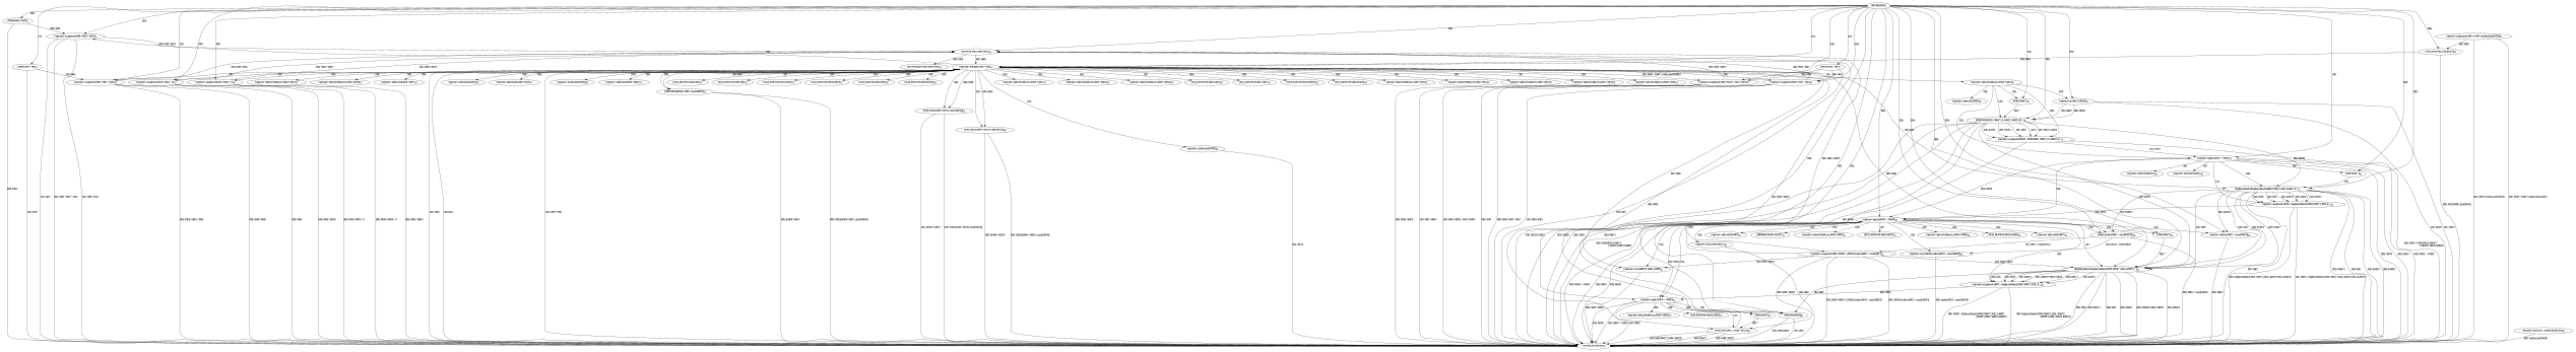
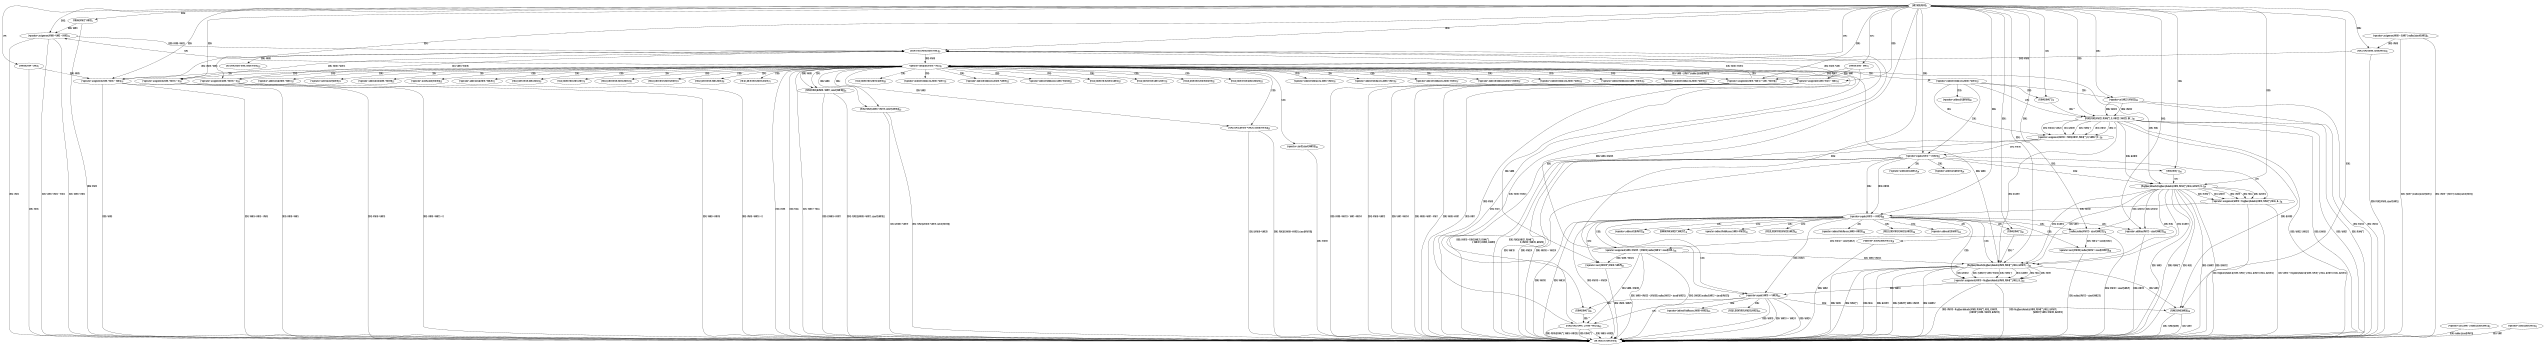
  digraph {
    fontname=Oswald
    node [fontname=Oswald]
    edge [fontname=Oswald]
    n1 [label=<(METHOD,FUN1)<SUB>1</SUB>>]
    n2 [label=<(PARAM,VAR2* VAR3)<SUB>1</SUB>>]
    n3 [label=<(PARAM,VAR4* VAR5)<SUB>1</SUB>>]
    n4 [label=<(PARAM,VAR6* VAR7)<SUB>1</SUB>>]
    n5 [label=<(FUN2,FUN2(VAR8, sizeof(VAR1)))<SUB>6</SUB>>]
    n6 [label=<(&lt;operator&gt;.notEquals,VAR8 != NULL)<SUB>8</SUB>>]
    n7 [label=<(IDENTIFIER,VAR8,return VAR8;)<SUB>53</SUB>>]
    n8 [label=<(&lt;operator&gt;.assignment,VAR8-&gt;VAR3 = VAR3)<SUB>15</SUB>>]
    n9 [label=<(&lt;operator&gt;.assignment,VAR8-&gt;VAR7 = VAR7)<SUB>16</SUB>>]
    n10 [label=<(&lt;operator&gt;.assignment,VAR8-&gt;VAR13 = VAR7-&gt;VAR14)<SUB>17</SUB>>]
    n11 [label=<(&lt;operator&gt;.assignment,VAR8-&gt;VAR5 = VAR5)<SUB>18</SUB>>]
    n12 [label=<(&lt;operator&gt;.assignment,VAR8-&gt;VAR15 = 0)<SUB>19</SUB>>]
    n13 [label=<(&lt;operator&gt;.assignment,VAR8-&gt;VAR16 = 0)<SUB>20</SUB>>]
    n14 [label=<(&lt;operator&gt;.equals,VAR10 == VAR24)<SUB>32</SUB>>]
    n15 [label=<(FUN3,FUN3(VAR21, FUN4(&quot;&quot;), 					0, VAR22 | VAR23, &amp;V...)<SUB>29</SUB>>]
    n16 [label=<(FUN4,FUN4(&quot;&quot;))<SUB>29</SUB>>]
    n17 [label=<(&lt;operator&gt;.or,VAR22 | VAR23)<SUB>30</SUB>>]
    n18 [label=<(&lt;operator&gt;.equals,VAR10 == VAR24)<SUB>36</SUB>>]
    n19 [label=<(RegQueryValueEx,RegQueryValueEx(VAR9, FUN4(&quot;&quot;), NULL, &amp;VAR11, N...)<SUB>34</SUB>>]
    n20 [label=<(FUN4,FUN4(&quot;&quot;))<SUB>34</SUB>>]
    n21 [label=<(&lt;operator&gt;.equals,VAR10 == VAR24)<SUB>43</SUB>>]
    n22 [label=<(RegQueryValueEx,RegQueryValueEx(VAR9, FUN4(&quot;&quot;), NULL, &amp;VAR11, 	...)<SUB>40</SUB>>]
    n23 [label=<(FUN6,FUN6(VAR9))<SUB>46</SUB>>]
    n24 [label=<(malloc,malloc(VAR12 + sizeof(VAR27)))<SUB>38</SUB>>]
    n25 [label=<(FUN4,FUN4(&quot;&quot;))<SUB>40</SUB>>]
    n26 [label=<(&lt;operator&gt;.addition,VAR12 + sizeof(VAR27))<SUB>38</SUB>>]
    n27 [label=<(FUN4,FUN4(&quot;&quot;))<SUB>45</SUB>>]
    n28 [label=<(METHOD_RETURN,VAR1)<SUB>1</SUB>>]
    n29 [label=<(FUN2,FUN2(&amp;VAR8-&gt;VAR17, sizeof(VAR18)))<SUB>21</SUB>>]
    n30 [label=<(FUN2,FUN2(&amp;VAR8-&gt;VAR19, sizeof(VAR18)))<SUB>22</SUB>>]
    n31 [label=<(FUN2,FUN2(&amp;VAR8-&gt;VAR20, sizeof(VAR18)))<SUB>23</SUB>>]
    n32 [label=<(&lt;operator&gt;.sizeOf,sizeof(VAR18))<SUB>23</SUB>>]
    n33 [label=<(FUN5,FUN5(FUN4(&quot;&quot;), VAR8-&gt;VAR25))<SUB>45</SUB>>]
    n34 [label=<(&lt;operator&gt;.cast,(VAR28*) VAR8-&gt;VAR25)<SUB>41</SUB>>]
    n35 [label=<(&lt;operator&gt;.indirectFieldAccess,VAR8-&gt;VAR3)<SUB>15</SUB>>]
    n36 [label=<(&lt;operator&gt;.indirectFieldAccess,VAR8-&gt;VAR7)<SUB>16</SUB>>]
    n37 [label=<(&lt;operator&gt;.indirectFieldAccess,VAR8-&gt;VAR13)<SUB>17</SUB>>]
    n38 [label=<(&lt;operator&gt;.indirectFieldAccess,VAR7-&gt;VAR14)<SUB>17</SUB>>]
    n39 [label=<(&lt;operator&gt;.indirectFieldAccess,VAR8-&gt;VAR5)<SUB>18</SUB>>]
    n40 [label=<(&lt;operator&gt;.indirectFieldAccess,VAR8-&gt;VAR15)<SUB>19</SUB>>]
-   n41 [label=<(&lt;operator&gt;.indirectFieldAccess,VAR8-&gt;VAR16)<SUB>20</SUB>>]
+   n41 [label=<(&lt;operator&gt;.indirectFieldAccess,VAR8-&gt;VAR16)<SUB>27</SUB>>]
    n42 [label=<(&lt;operator&gt;.addressOf,&amp;VAR8-&gt;VAR17)<SUB>21</SUB>>]
    n43 [label=<(&lt;operator&gt;.sizeOf,sizeof(VAR18))<SUB>21</SUB>>]
    n44 [label=<(&lt;operator&gt;.addressOf,&amp;VAR8-&gt;VAR19)<SUB>22</SUB>>]
    n45 [label=<(&lt;operator&gt;.sizeOf,sizeof(VAR18))<SUB>22</SUB>>]
    n46 [label=<(&lt;operator&gt;.addressOf,&amp;VAR8-&gt;VAR20)<SUB>23</SUB>>]
    n47 [label=<(&lt;operator&gt;.indirectFieldAccess,VAR8-&gt;VAR13)<SUB>27</SUB>>]
    n48 [label=<(FIELD_IDENTIFIER,VAR3,VAR3)<SUB>15</SUB>>]
    n49 [label=<(FIELD_IDENTIFIER,VAR7,VAR7)<SUB>16</SUB>>]
    n50 [label=<(FIELD_IDENTIFIER,VAR13,VAR13)<SUB>17</SUB>>]
    n51 [label=<(FIELD_IDENTIFIER,VAR14,VAR14)<SUB>17</SUB>>]
    n52 [label=<(FIELD_IDENTIFIER,VAR5,VAR5)<SUB>18</SUB>>]
+   n53 [label=<(FIELD_IDENTIFIER,VAR15,VAR15)<SUB>19</SUB>>]
    n54 [label=<(FIELD_IDENTIFIER,VAR16,VAR16)<SUB>20</SUB>>]
    n55 [label=<(&lt;operator&gt;.indirectFieldAccess,VAR8-&gt;VAR17)<SUB>21</SUB>>]
    n56 [label=<(&lt;operator&gt;.indirectFieldAccess,VAR8-&gt;VAR19)<SUB>22</SUB>>]
    n57 [label=<(&lt;operator&gt;.indirectFieldAccess,VAR8-&gt;VAR20)<SUB>23</SUB>>]
    n58 [label=<(FIELD_IDENTIFIER,VAR13,VAR13)<SUB>27</SUB>>]
    n59 [label=<(FIELD_IDENTIFIER,VAR17,VAR17)<SUB>21</SUB>>]
    n60 [label=<(FIELD_IDENTIFIER,VAR19,VAR19)<SUB>22</SUB>>]
    n61 [label=<(FIELD_IDENTIFIER,VAR20,VAR20)<SUB>23</SUB>>]
    n62 [label=<(RETURN,return VAR8;,return VAR8;)<SUB>53</SUB>>]
    n63 [label=<(&lt;operator&gt;.assignment,VAR10 = RegQueryValueEx(VAR9, FUN4(&quot;&quot;), NULL, &amp;...)<SUB>34</SUB>>]
    n64 [label=<(&lt;operator&gt;.addressOf,&amp;VAR11)<SUB>34</SUB>>]
    n65 [label=<(&lt;operator&gt;.addressOf,&amp;VAR12)<SUB>34</SUB>>]
    n66 [label=<(&lt;operator&gt;.assignment,VAR10 = FUN3(VAR21, FUN4(&quot;&quot;), 					0, VAR22 | V...)<SUB>29</SUB>>]
    n67 [label=<(&lt;operator&gt;.assignment,VAR8-&gt;VAR25 = (VAR26) malloc(VAR12 + sizeof(VAR...)<SUB>38</SUB>>]
    n68 [label=<(&lt;operator&gt;.assignment,VAR10 = RegQueryValueEx(VAR9, FUN4(&quot;&quot;), NULL, &amp;...)<SUB>40</SUB>>]
    n69 [label=<(&lt;operator&gt;.cast,(VAR26) malloc(VAR12 + sizeof(VAR27)))<SUB>38</SUB>>]
    n70 [label=<(&lt;operator&gt;.sizeOf,sizeof(VAR27))<SUB>38</SUB>>]
    n71 [label=<(&lt;operator&gt;.indirectFieldAccess,VAR8-&gt;VAR25)<SUB>38</SUB>>]
    n72 [label=<(FIELD_IDENTIFIER,VAR25,VAR25)<SUB>38</SUB>>]
    n73 [label=<(&lt;operator&gt;.addressOf,&amp;VAR11)<SUB>40</SUB>>]
    n74 [label=<(&lt;operator&gt;.addressOf,&amp;VAR12)<SUB>41</SUB>>]
    n75 [label=<(UNKNOWN,VAR28*,VAR28*)<SUB>41</SUB>>]
    n76 [label=<(&lt;operator&gt;.indirectFieldAccess,VAR8-&gt;VAR25)<SUB>41</SUB>>]
    n77 [label=<(FIELD_IDENTIFIER,VAR25,VAR25)<SUB>41</SUB>>]
    n78 [label=<(&lt;operator&gt;.indirectFieldAccess,VAR8-&gt;VAR25)<SUB>45</SUB>>]
    n79 [label=<(FIELD_IDENTIFIER,VAR25,VAR25)<SUB>45</SUB>>]
    n80 [label=<(&lt;operator&gt;.assignment,VAR8 = (VAR1*) malloc(sizeof(VAR1)))<SUB>5</SUB>>]
    n81 [label=<(&lt;operator&gt;.addressOf,&amp;VAR9)<SUB>30</SUB>>]
    n82 [label=<(&lt;operator&gt;.cast,(VAR1*) malloc(sizeof(VAR1)))<SUB>5</SUB>>]
+   n83 [label=<(&lt;operator&gt;.sizeOf,sizeof(VAR1))<SUB>6</SUB>>]
    n1 -> n2 [label="DDG: "]
    n1 -> n3 [label="VAR: "]
    n1 -> n4 [label="DDG: "]
    n1 -> n5 [label="DDG: "]
    n1 -> n6 [label="DDG: "]
    n1 -> n7 [label="DDG: "]
    n1 -> n8 [label="DDG: "]
    n1 -> n9 [label="DDG: "]
    n1 -> n10 [label="DDG: "]
    n1 -> n11 [label="DDG: "]
    n1 -> n12 [label="DDG: "]
    n1 -> n13 [label="DDG: "]
    n1 -> n14 [label="DDG: "]
    n1 -> n15 [label="DDG: "]
    n1 -> n16 [label="DDG: "]
    n1 -> n17 [label="DDG: "]
    n1 -> n18 [label="DDG: "]
    n1 -> n19 [label="DDG: "]
    n1 -> n20 [label="DDG: "]
    n1 -> n21 [label="DDG: "]
    n1 -> n22 [label="DDG: "]
    n1 -> n23 [label="DDG: "]
    n1 -> n24 [label="DDG: "]
    n1 -> n25 [label="DDG: "]
    n1 -> n26 [label="DDG: "]
    n1 -> n27 [label="DDG: "]
    n2 -> n8 [label="DDG: VAR3"]
    n2 -> n28 [label="DDG: VAR3"]
    n3 -> n11 [label="DDG: VAR5"]
    n3 -> n28 [label="DDG: VAR5"]
    n4 -> n9 [label="DDG: VAR7"]
    n4 -> n10 [label="DDG: VAR7"]
    n4 -> n28 [label="DDG: VAR7"]
    n5 -> n6 [label="DDG: VAR8"]
    n5 -> n28 [label="DDG: FUN2(VAR8, sizeof(VAR1))"]
    n6 -> n8 [label="FUN: "]
    n6 -> n9 [label="CDG: "]
    n6 -> n10 [label="DDG: VAR8 = (VAR1*) malloc(sizeof(VAR1))"]
    n6 -> n11 [label="CDG: "]
    n6 -> n12 [label="CDG: "]
    n6 -> n13 [label="CDG: "]
    n6 -> n19 [label="DDG: NULL"]
    n6 -> n22 [label="DDG: VAR8"]
    n6 -> n28 [label="DDG: VAR8"]
    n6 -> n28 [label="DDG: NULL"]
    n6 -> n28 [label="DDG: VAR8 != NULL"]
    n6 -> n29 [label="DDG: VAR8"]
    n6 -> n29 [label="CDG: "]
    n6 -> n30 [label="DDG: VAR8"]
    n6 -> n30 [label="CDG: "]
    n6 -> n31 [label="DDG: VAR8"]
    n6 -> n31 [label="CDG: "]
    n6 -> n32 [label="CDG: "]
    n6 -> n33 [label="DDG: VAR8"]
    n6 -> n34 [label="DDG: VAR8"]
    n6 -> n35 [label="CDG: "]
    n6 -> n36 [label="CDG: "]
    n6 -> n37 [label="CDG: "]
    n6 -> n38 [label="CDG: "]
    n6 -> n39 [label="CDG: "]
    n6 -> n40 [label="CDG: "]
    n6 -> n41 [label="CDG: "]
    n6 -> n42 [label="CDG: "]
    n6 -> n43 [label="CDG: "]
    n6 -> n44 [label="CDG: "]
    n6 -> n45 [label="CDG: "]
    n6 -> n46 [label="CDG: "]
    n6 -> n47 [label="CDG: "]
    n6 -> n48 [label="CDG: "]
    n6 -> n49 [label="CDG: "]
    n6 -> n50 [label="CDG: "]
    n6 -> n51 [label="CDG: "]
    n6 -> n52 [label="CDG: "]
+   n6 -> n53 [label="CDG: "]
    n6 -> n54 [label="CDG: "]
    n6 -> n55 [label="CDG: "]
    n6 -> n56 [label="CDG: "]
    n6 -> n57 [label="CDG: "]
    n6 -> n58 [label="CDG: "]
    n6 -> n59 [label="CDG: "]
    n6 -> n60 [label="CDG: "]
    n6 -> n61 [label="CDG: "]
    n7 -> n6 [label="DDG: VAR8"]
    n7 -> n62 [label="DDG: VAR8"]
    n8 -> n7 [label="DDG: VAR8-&gt;VAR3"]
    n8 -> n28 [label="DDG: VAR8-&gt;VAR3"]
    n8 -> n28 [label="DDG: VAR3"]
    n8 -> n28 [label="DDG: VAR8-&gt;VAR3 = VAR3"]
    n9 -> n7 [label="DDG: VAR8-&gt;VAR7"]
    n9 -> n28 [label="DDG: VAR8-&gt;VAR7"]
    n9 -> n28 [label="DDG: VAR7"]
    n9 -> n28 [label="DDG: VAR8-&gt;VAR7 = VAR7"]
    n10 -> n7 [label="DDG: VAR8-&gt;VAR13"]
    n10 -> n28 [label="DDG: VAR8-&gt;VAR13"]
    n10 -> n28 [label="DDG: VAR7-&gt;VAR14"]
    n10 -> n28 [label="DDG: VAR8-&gt;VAR13 = VAR7-&gt;VAR14"]
    n11 -> n7 [label="DDG: VAR8-&gt;VAR5"]
    n11 -> n28 [label="DDG: VAR8-&gt;VAR5"]
    n11 -> n28 [label="DDG: VAR5"]
    n11 -> n28 [label="DDG: VAR8-&gt;VAR5 = VAR5"]
    n12 -> n7 [label="DDG: VAR8-&gt;VAR15"]
    n12 -> n28 [label="DDG: VAR8-&gt;VAR15"]
    n12 -> n28 [label="DDG: VAR8-&gt;VAR15 = 0"]
    n13 -> n7 [label="DDG: VAR8-&gt;VAR16"]
    n13 -> n28 [label="DDG: VAR8-&gt;VAR16"]
    n13 -> n28 [label="DDG: VAR8-&gt;VAR16 = 0"]
    n14 -> n18 [label="DDG: VAR24"]
    n14 -> n18 [label="CDG: "]
    n14 -> n19 [label="CDG: "]
    n14 -> n20 [label="CDG: "]
    n14 -> n28 [label="DDG: VAR10"]
    n14 -> n28 [label="DDG: VAR24"]
    n14 -> n28 [label="DDG: VAR10 == VAR24"]
    n14 -> n63 [label="CDG: "]
    n14 -> n64 [label="CDG: "]
    n14 -> n65 [label="CDG: "]
    n15 -> n19 [label="DDG: &amp;VAR9"]
    n15 -> n22 [label="DDG: &amp;VAR9"]
    n15 -> n23 [label="DDG: &amp;VAR9"]
    n15 -> n28 [label="DDG: FUN4(&quot;&quot;)"]
    n15 -> n28 [label="DDG: VAR22 | VAR23"]
    n15 -> n28 [label="DDG: &amp;VAR9"]
    n15 -> n28 [label="DDG: VAR21"]
    n15 -> n66 [label="DDG: &amp;VAR9"]
    n15 -> n66 [label="DDG: FUN4(&quot;&quot;)"]
    n15 -> n66 [label="DDG: VAR21"]
    n15 -> n66 [label="DDG: 0"]
    n15 -> n66 [label="DDG: VAR22 | VAR23"]
    n16 -> n15 [label="DDG: &quot;&quot;"]
    n17 -> n15 [label="DDG: VAR22"]
    n17 -> n15 [label="DDG: VAR23"]
    n17 -> n28 [label="DDG: VAR23"]
    n17 -> n28 [label="DDG: VAR22"]
    n18 -> n21 [label="DDG: VAR24"]
    n18 -> n21 [label="CDG: "]
    n18 -> n22 [label="CDG: "]
    n18 -> n24 [label="CDG: "]
    n18 -> n25 [label="CDG: "]
    n18 -> n26 [label="CDG: "]
    n18 -> n28 [label="DDG: VAR10"]
    n18 -> n28 [label="DDG: VAR24"]
    n18 -> n28 [label="DDG: VAR10 == VAR24"]
    n18 -> n34 [label="CDG: "]
    n18 -> n67 [label="CDG: "]
    n18 -> n68 [label="CDG: "]
    n18 -> n69 [label="CDG: "]
    n18 -> n70 [label="CDG: "]
    n18 -> n71 [label="CDG: "]
    n18 -> n72 [label="CDG: "]
    n18 -> n73 [label="CDG: "]
    n18 -> n74 [label="CDG: "]
    n18 -> n75 [label="CDG: "]
    n18 -> n76 [label="CDG: "]
    n18 -> n77 [label="CDG: "]
    n19 -> n22 [label="DDG: VAR9"]
    n19 -> n22 [label="DDG: NULL"]
    n19 -> n22 [label="DDG: &amp;VAR11"]
    n19 -> n22 [label="DDG: &amp;VAR12"]
    n19 -> n24 [label="DDG: &amp;VAR12"]
    n19 -> n26 [label="DDG: &amp;VAR12"]
    n19 -> n28 [label="DDG: VAR9"]
    n19 -> n28 [label="DDG: FUN4(&quot;&quot;)"]
    n19 -> n28 [label="DDG: NULL"]
    n19 -> n28 [label="DDG: &amp;VAR11"]
    n19 -> n28 [label="DDG: &amp;VAR12"]
    n19 -> n63 [label="DDG: VAR9"]
    n19 -> n63 [label="DDG: NULL"]
    n19 -> n63 [label="DDG: &amp;VAR12"]
    n19 -> n63 [label="DDG: FUN4(&quot;&quot;)"]
    n19 -> n63 [label="DDG: &amp;VAR11"]
    n20 -> n19 [label="DDG: &quot;&quot;"]
    n21 -> n23 [label="CDG: "]
    n21 -> n27 [label="CDG: "]
    n21 -> n28 [label="DDG: VAR10"]
    n21 -> n28 [label="DDG: VAR24"]
    n21 -> n28 [label="DDG: VAR10 == VAR24"]
    n21 -> n33 [label="CDG: "]
    n21 -> n78 [label="CDG: "]
    n21 -> n79 [label="CDG: "]
    n22 -> n23 [label="DDG: VAR9"]
    n22 -> n28 [label="DDG: VAR9"]
    n22 -> n28 [label="DDG: FUN4(&quot;&quot;)"]
    n22 -> n28 [label="DDG: NULL"]
    n22 -> n28 [label="DDG: &amp;VAR11"]
    n22 -> n28 [label="DDG: (VAR28*) VAR8-&gt;VAR25"]
    n22 -> n28 [label="DDG: &amp;VAR12"]
    n22 -> n68 [label="DDG: &amp;VAR11"]
    n22 -> n68 [label="DDG: NULL"]
    n22 -> n68 [label="DDG: VAR9"]
    n22 -> n68 [label="DDG: &amp;VAR12"]
    n22 -> n68 [label="DDG: (VAR28*) VAR8-&gt;VAR25"]
    n22 -> n68 [label="DDG: FUN4(&quot;&quot;)"]
    n23 -> n28 [label="DDG: VAR9"]
    n23 -> n28 [label="DDG: FUN6(VAR9)"]
    n24 -> n28 [label="DDG: VAR12 + sizeof(VAR27)"]
    n24 -> n67 [label="DDG: VAR12 + sizeof(VAR27)"]
    n24 -> n69 [label="DDG: VAR12 + sizeof(VAR27)"]
    n25 -> n22 [label="DDG: &quot;&quot;"]
    n26 -> n28 [label="DDG: VAR12"]
    n27 -> n33 [label="DDG: &quot;&quot;"]
    n29 -> n28 [label="DDG: &amp;VAR8-&gt;VAR17"]
    n29 -> n28 [label="DDG: FUN2(&amp;VAR8-&gt;VAR17, sizeof(VAR18))"]
    n30 -> n28 [label="DDG: &amp;VAR8-&gt;VAR19"]
    n30 -> n28 [label="DDG: FUN2(&amp;VAR8-&gt;VAR19, sizeof(VAR18))"]
    n31 -> n28 [label="DDG: &amp;VAR8-&gt;VAR20"]
    n31 -> n28 [label="DDG: FUN2(&amp;VAR8-&gt;VAR20, sizeof(VAR18))"]
    n32 -> n28 [label="DDG: VAR18"]
    n33 -> n7 [label="DDG: VAR8-&gt;VAR25"]
    n33 -> n28 [label="DDG: FUN4(&quot;&quot;)"]
    n33 -> n28 [label="DDG: VAR8-&gt;VAR25"]
    n33 -> n28 [label="DDG: FUN5(FUN4(&quot;&quot;), VAR8-&gt;VAR25)"]
    n34 -> n28 [label="DDG: VAR8-&gt;VAR25"]
    n47 -> n14 [label="CDG: "]
    n47 -> n15 [label="CDG: "]
    n47 -> n16 [label="CDG: "]
    n47 -> n17 [label="CDG: "]
    n47 -> n66 [label="CDG: "]
    n47 -> n81 [label="CDG: "]
    n63 -> n18 [label="DDG: VAR10"]
    n63 -> n28 [label="DDG: RegQueryValueEx(VAR9, FUN4(&quot;&quot;), NULL, &amp;VAR11, NULL, &amp;VAR12)"]
    n63 -> n28 [label="DDG: VAR10 = RegQueryValueEx(VAR9, FUN4(&quot;&quot;), NULL, &amp;VAR11, NULL, &amp;VAR12)"]
    n66 -> n14 [label="DDG: VAR10"]
    n66 -> n28 [label="DDG: FUN3(VAR21, FUN4(&quot;&quot;),\n					0, VAR22 | VAR23, &amp;VAR9)"]
    n66 -> n28 [label="DDG: VAR10 = FUN3(VAR21, FUN4(&quot;&quot;),\n					0, VAR22 | VAR23, &amp;VAR9)"]
    n67 -> n7 [label="DDG: VAR8-&gt;VAR25"]
    n67 -> n22 [label="DDG: VAR8-&gt;VAR25"]
    n67 -> n28 [label="DDG: (VAR26) malloc(VAR12 + sizeof(VAR27))"]
    n67 -> n28 [label="DDG: VAR8-&gt;VAR25 = (VAR26) malloc(VAR12 + sizeof(VAR27))"]
    n67 -> n33 [label="DDG: VAR8-&gt;VAR25"]
    n67 -> n34 [label="DDG: VAR8-&gt;VAR25"]
    n68 -> n21 [label="DDG: VAR10"]
    n68 -> n28 [label="DDG: RegQueryValueEx(VAR9, FUN4(&quot;&quot;), NULL, &amp;VAR11,\n							(VAR28*) VAR8-&gt;VAR25, &amp;VAR12)"]
    n68 -> n28 [label="DDG: VAR10 = RegQueryValueEx(VAR9, FUN4(&quot;&quot;), NULL, &amp;VAR11,\n							(VAR28*) VAR8-&gt;VAR25, &amp;VAR12)"]
    n69 -> n28 [label="DDG: malloc(VAR12 + sizeof(VAR27))"]
    n70 -> n28 [label="DDG: VAR27"]
    n80 -> n5 [label="DDG: VAR8"]
    n80 -> n28 [label="DDG: (VAR1*) malloc(sizeof(VAR1))"]
    n80 -> n28 [label="DDG: VAR8 = (VAR1*) malloc(sizeof(VAR1))"]
    n82 -> n28 [label="DDG: malloc(sizeof(VAR1))"]
+   n83 -> n28 [label="DDG: VAR1"]
  }
